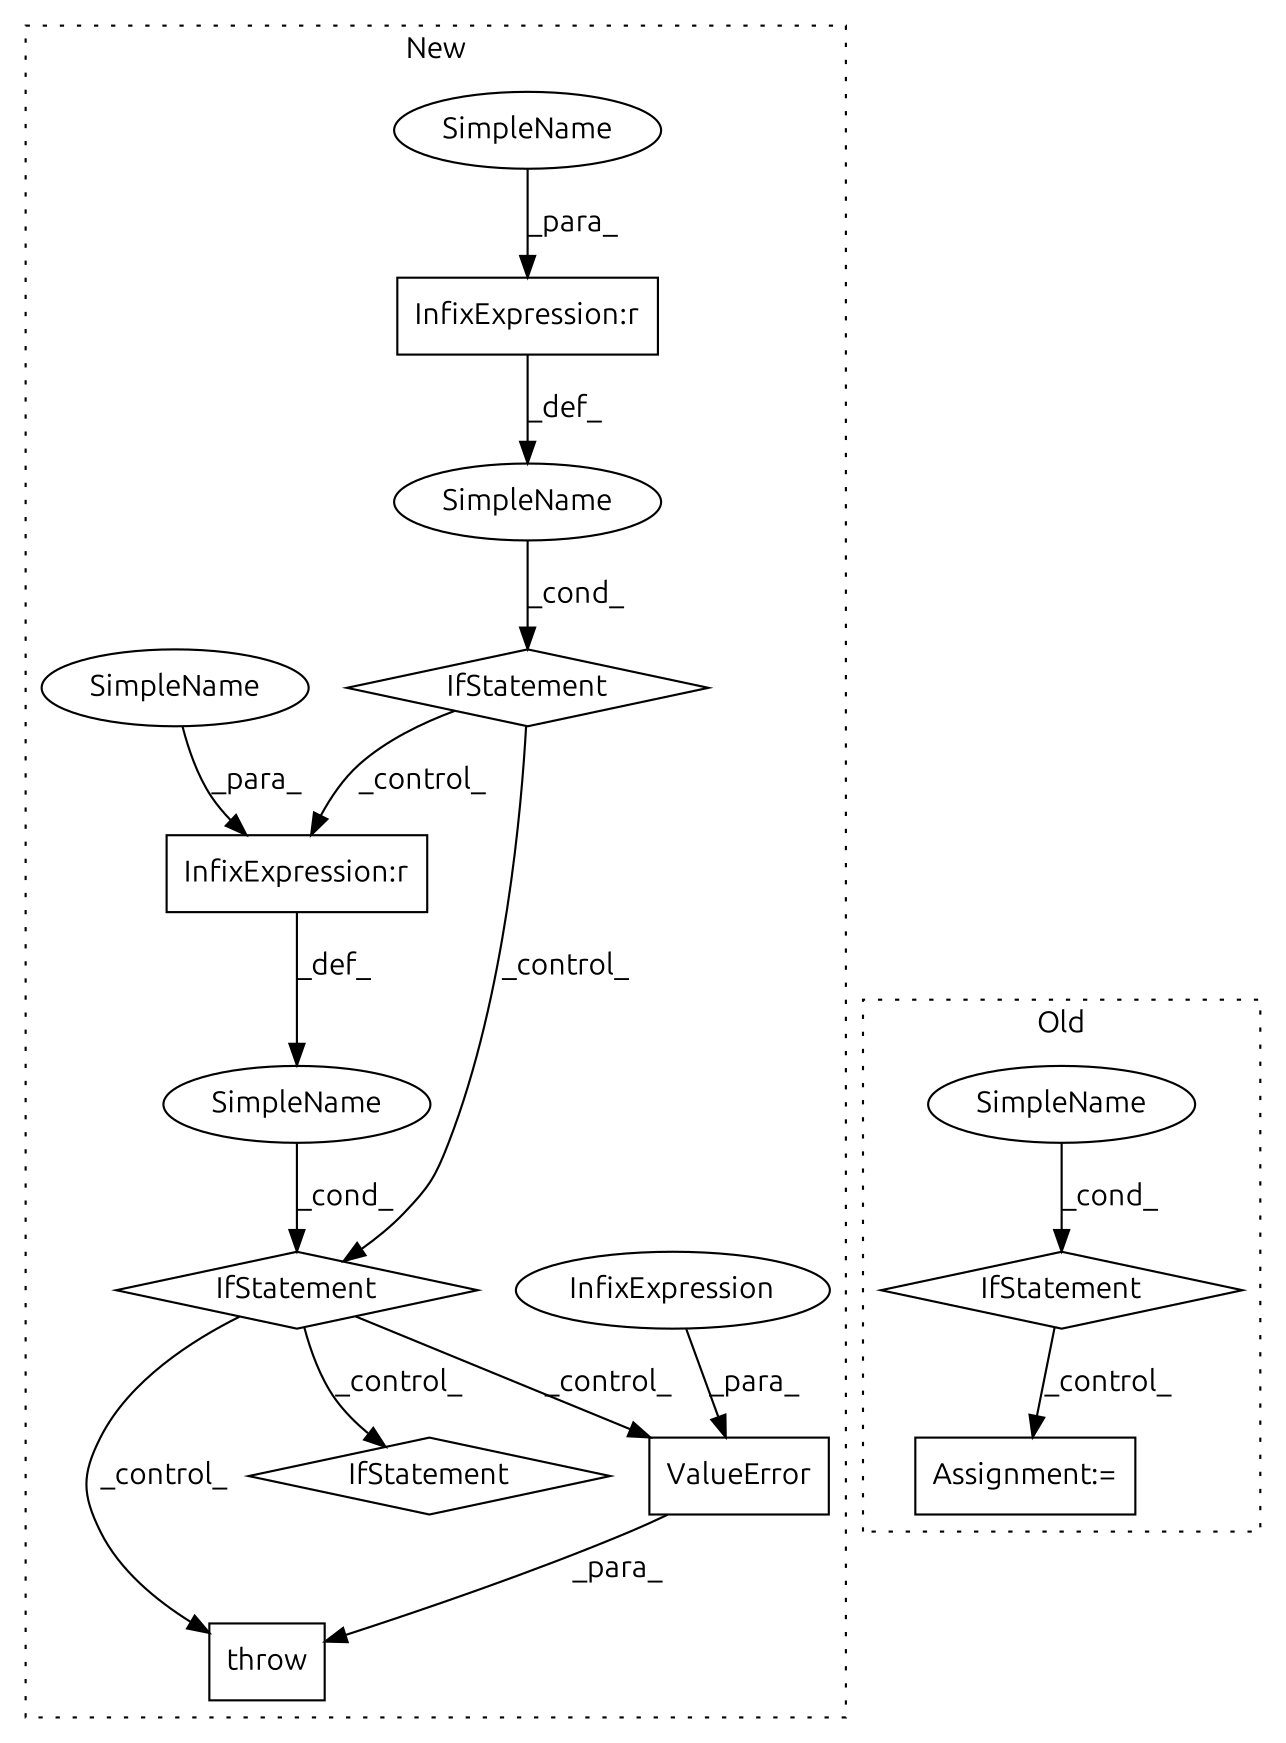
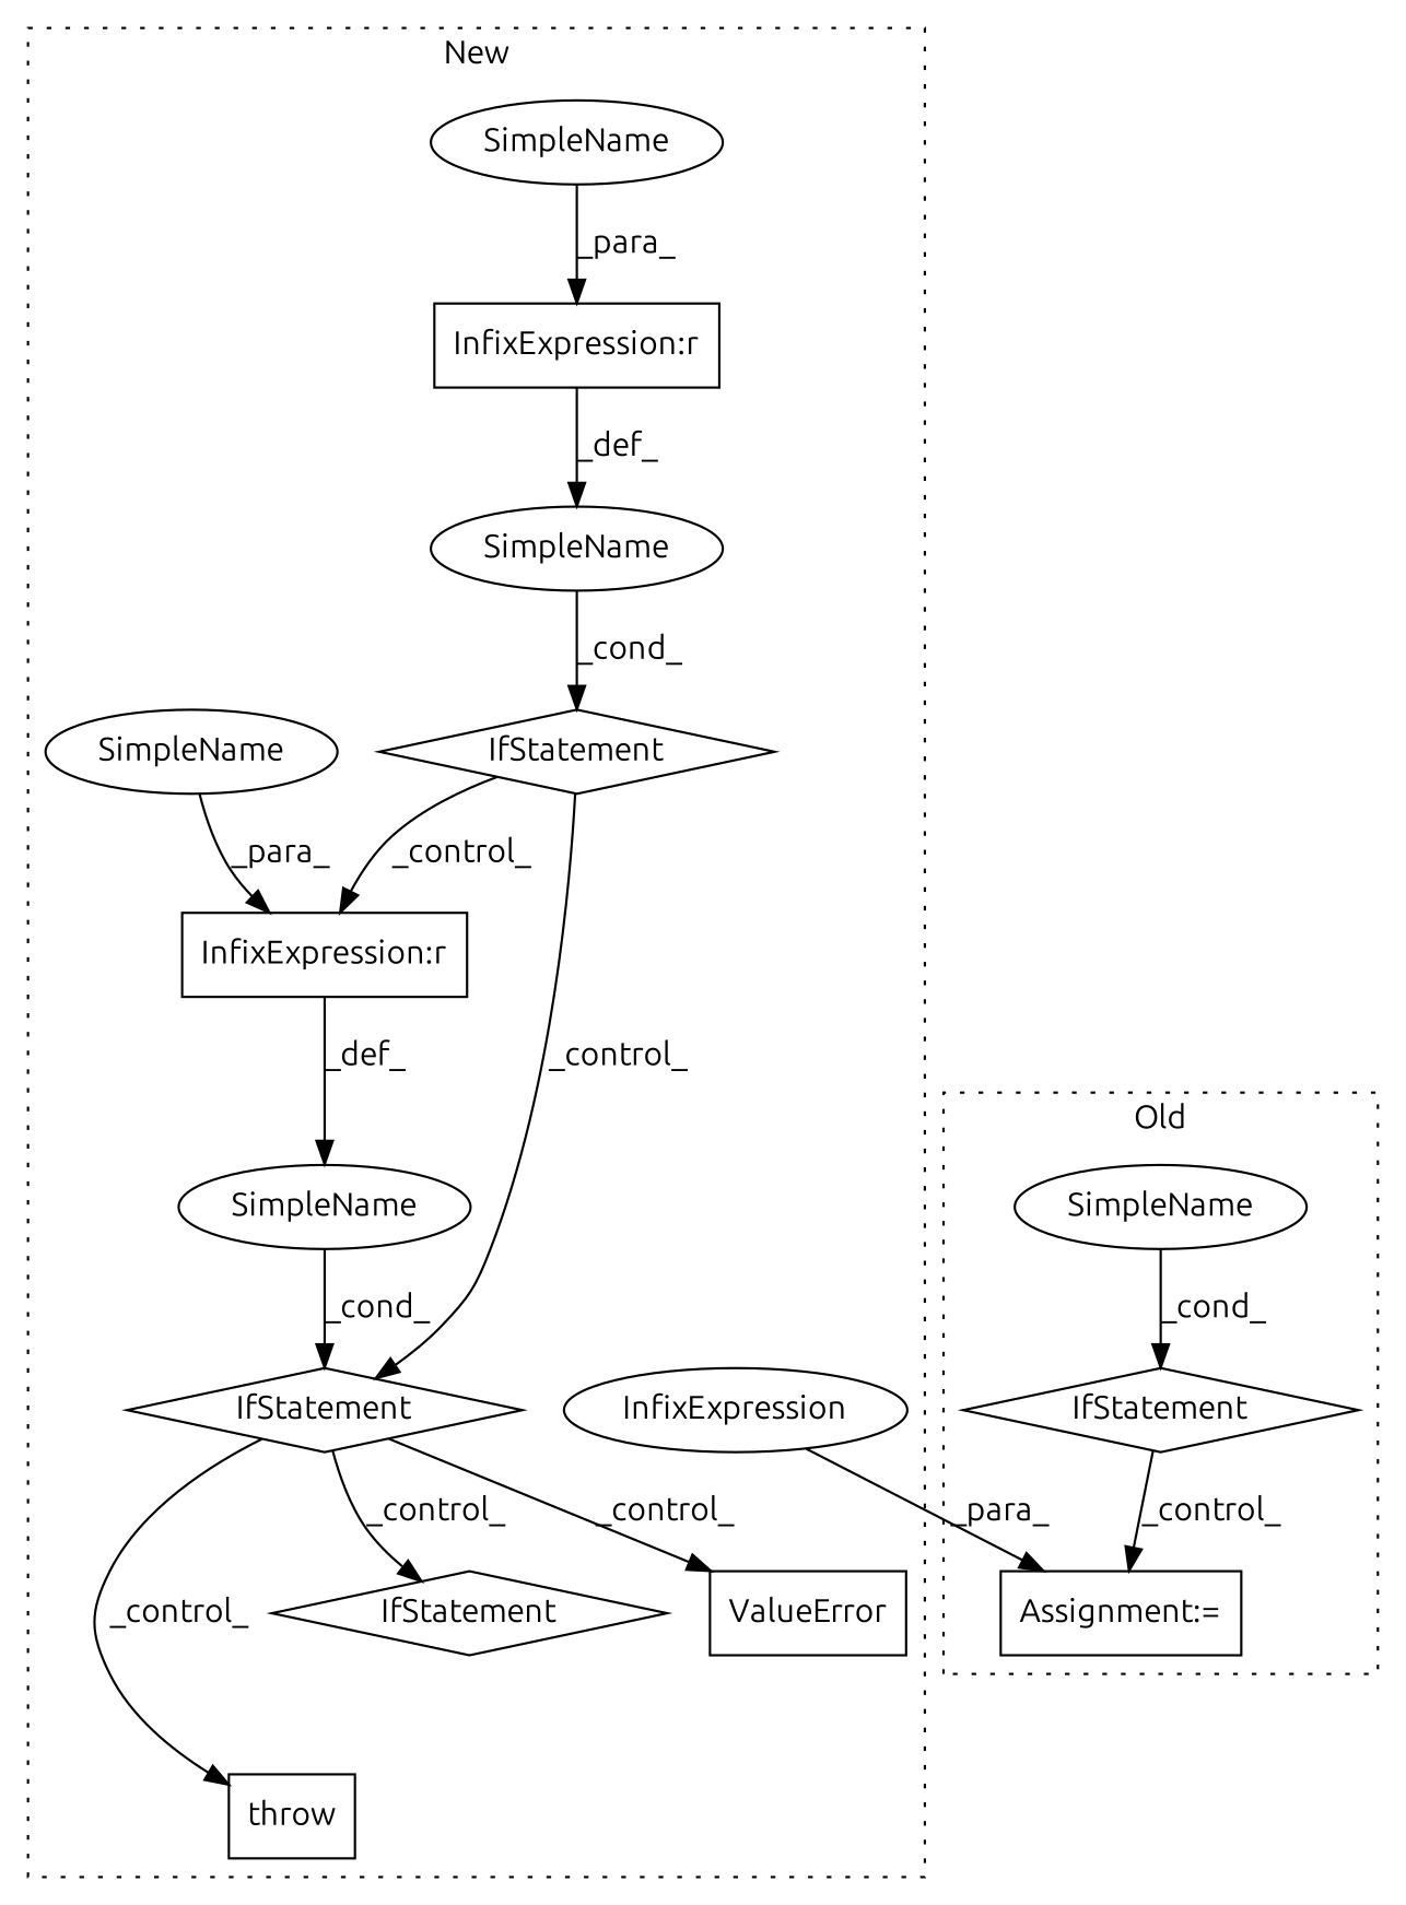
  digraph {
    fontname=Ubuntu
    node [a=42 fontname=Ubuntu l=4 shape=ellipse]
    edge [fontname=Ubuntu]
    n1 [a=25 l="4,2" label=IfStatement s="4012,4052" shape=diamond]
    n2 [label=SimpleName l=""]
    n3 [a=7 l=1 label="Assignment:=" s=4078 shape=box]
    n4 [a=32 l="11,1" label=ValueError s="4853,4929" shape=box]
    n5 [a=53 l=6 label=throw s=4847 shape=box]
    n6 [label=SimpleName l=""]
    n7 [a=25 l="4,2" label=IfStatement s="4658,4686" shape=diamond]
    n8 [a=27 label="InfixExpression:r" s=4678 shape=box]
    n9 [a=45 l=65 label=InfixExpression s=4864]
    n10 [a=25 l="4,2" label=IfStatement s="4526,4550" shape=diamond]
    n11 [label=SimpleName l=""]
    n12 [a=27 label="InfixExpression:r" s=4542 shape=box]
    n13 [a=25 l=3 label=IfStatement s=4748 shape=diamond]
    n14 [label=SimpleName s=4546]
    n15 [label=SimpleName s=4682]
    subgraph cluster_1 {
      label=Old
      style=dotted
      n1
      n2
      n3
    }
    subgraph cluster_2 {
      label=New
      style=dotted
      n4
      n5
      n6
      n7
      n8
      n9
      n10
      n11
      n12
      n13
      n14
      n15
    }
    n1 -> n3 [label=_control_]
    n2 -> n1 [label=_cond_]
-   n4 -> n5 [label=_para_]
    n6 -> n7 [label=_cond_]
    n7 -> n4 [label=_control_]
    n7 -> n5 [label=_control_]
    n7 -> n13 [label=_control_]
    n8 -> n6 [label=_def_]
-   n9 -> n4 [label=_para_]
+   n9 -> n3 [label=_para_]
    n10 -> n7 [label=_control_]
    n10 -> n8 [label=_control_]
    n11 -> n10 [label=_cond_]
    n12 -> n11 [label=_def_]
    n14 -> n12 [label=_para_]
    n15 -> n8 [label=_para_]
  }
